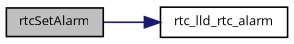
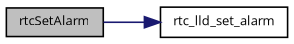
  digraph {
    rankdir=LR
    fontname="Open Sans"
    node [color=black fontname="Open Sans" fontsize=8 shape=record]
    n1 [fillcolor=grey75 fontcolor=black height=0.2 label=rtcSetAlarm style=filled width=0.4]
-   n2 [height=0.2 label=rtc_lld_rtc_alarm width=0.4]
+   n2 [height=0.2 label=rtc_lld_set_alarm width=0.4]
    n1 -> n2 [color=midnightblue fontname="Open Sans" fontsize=8 labelfontname=Helvetica labelfontsize=8 style=solid]
  }
